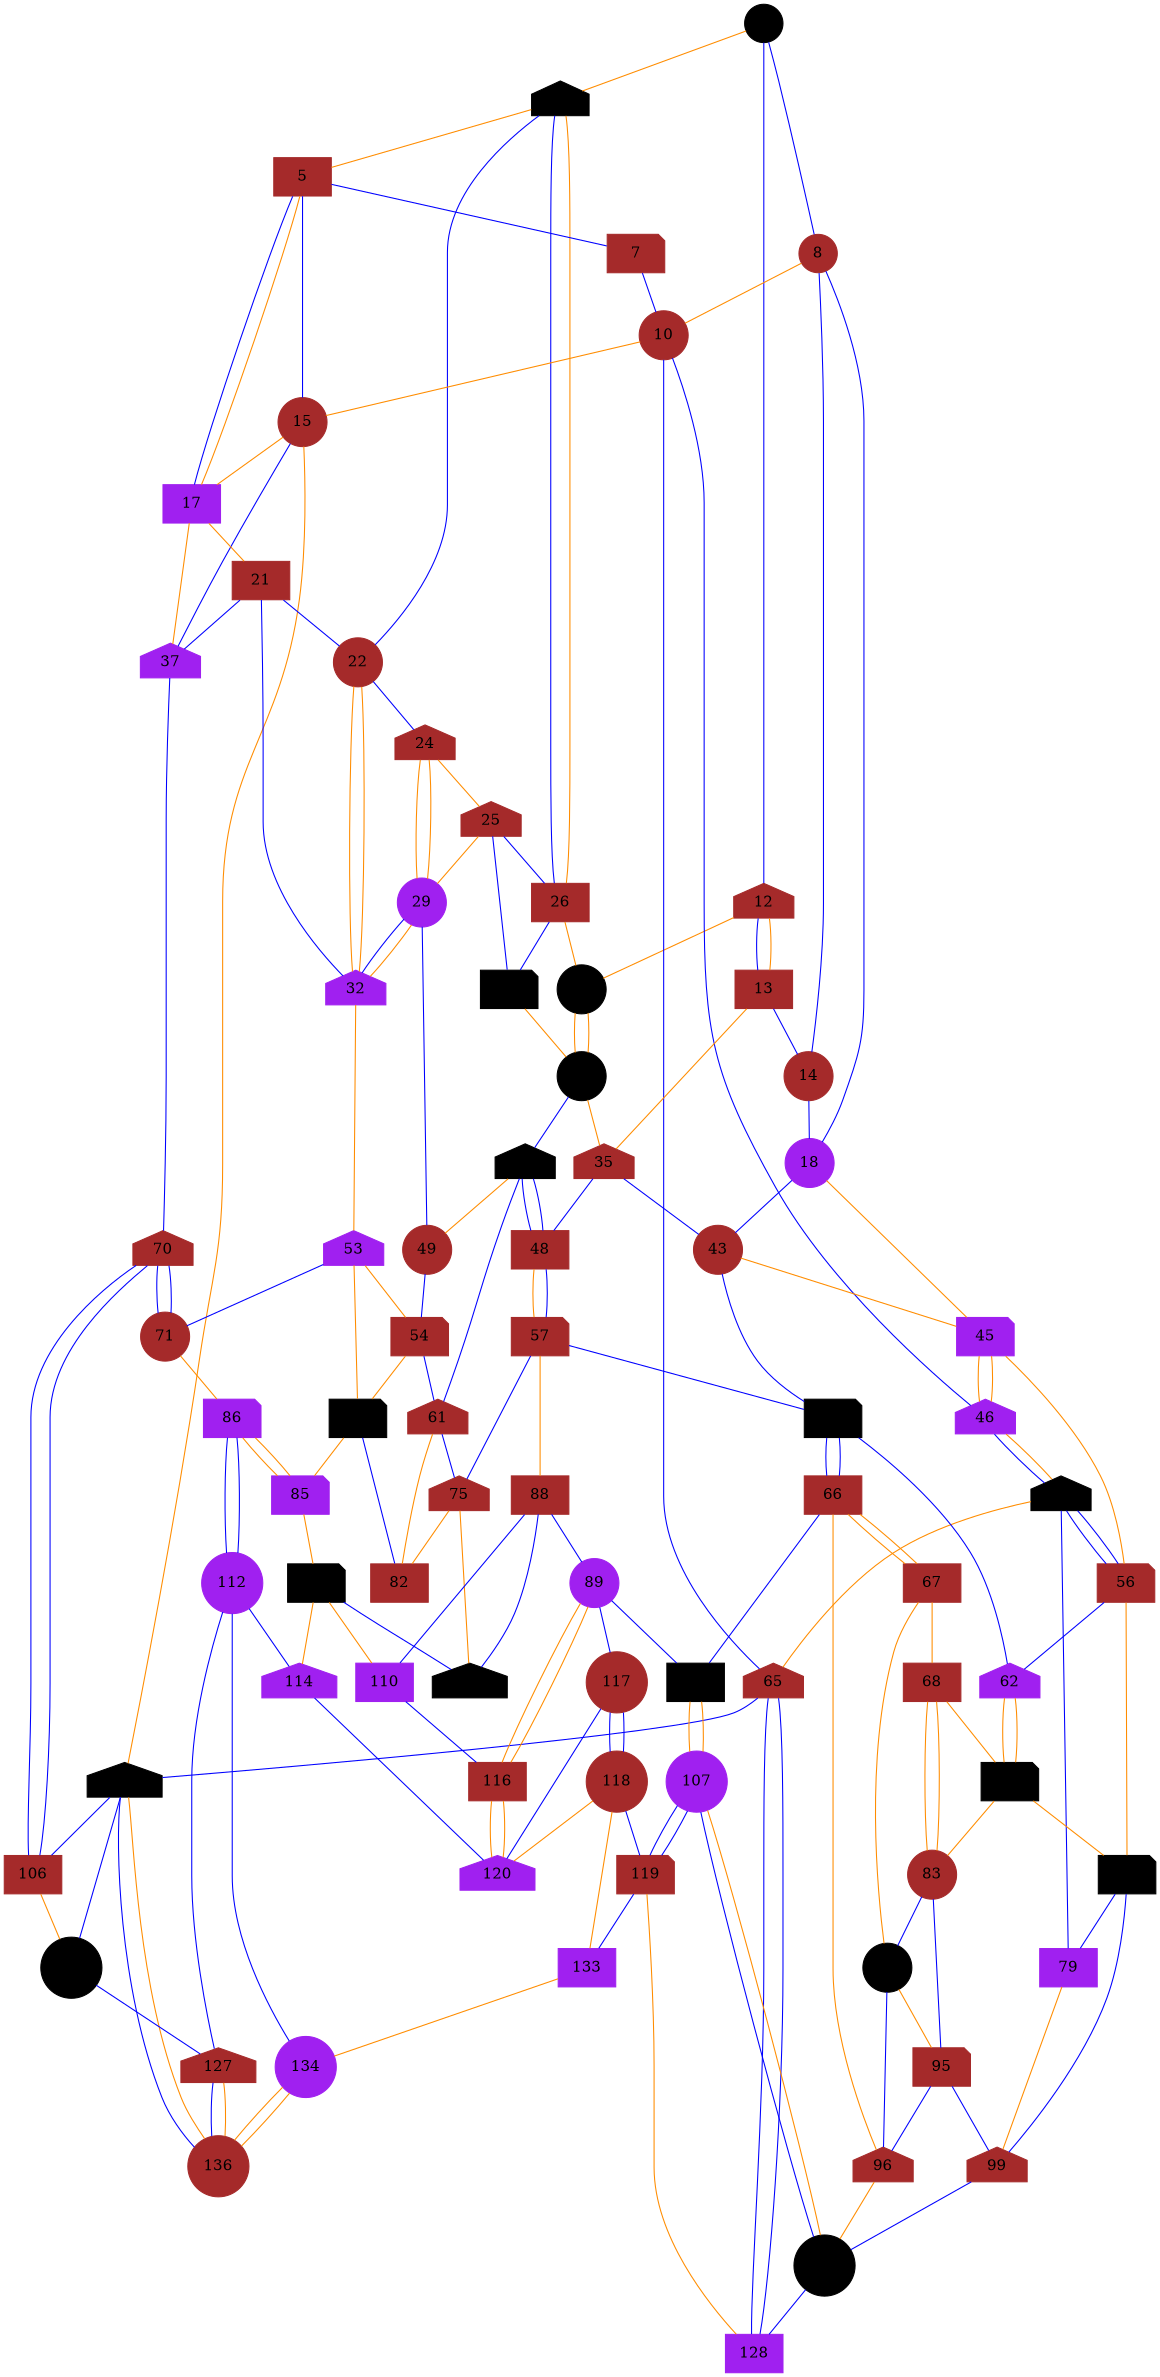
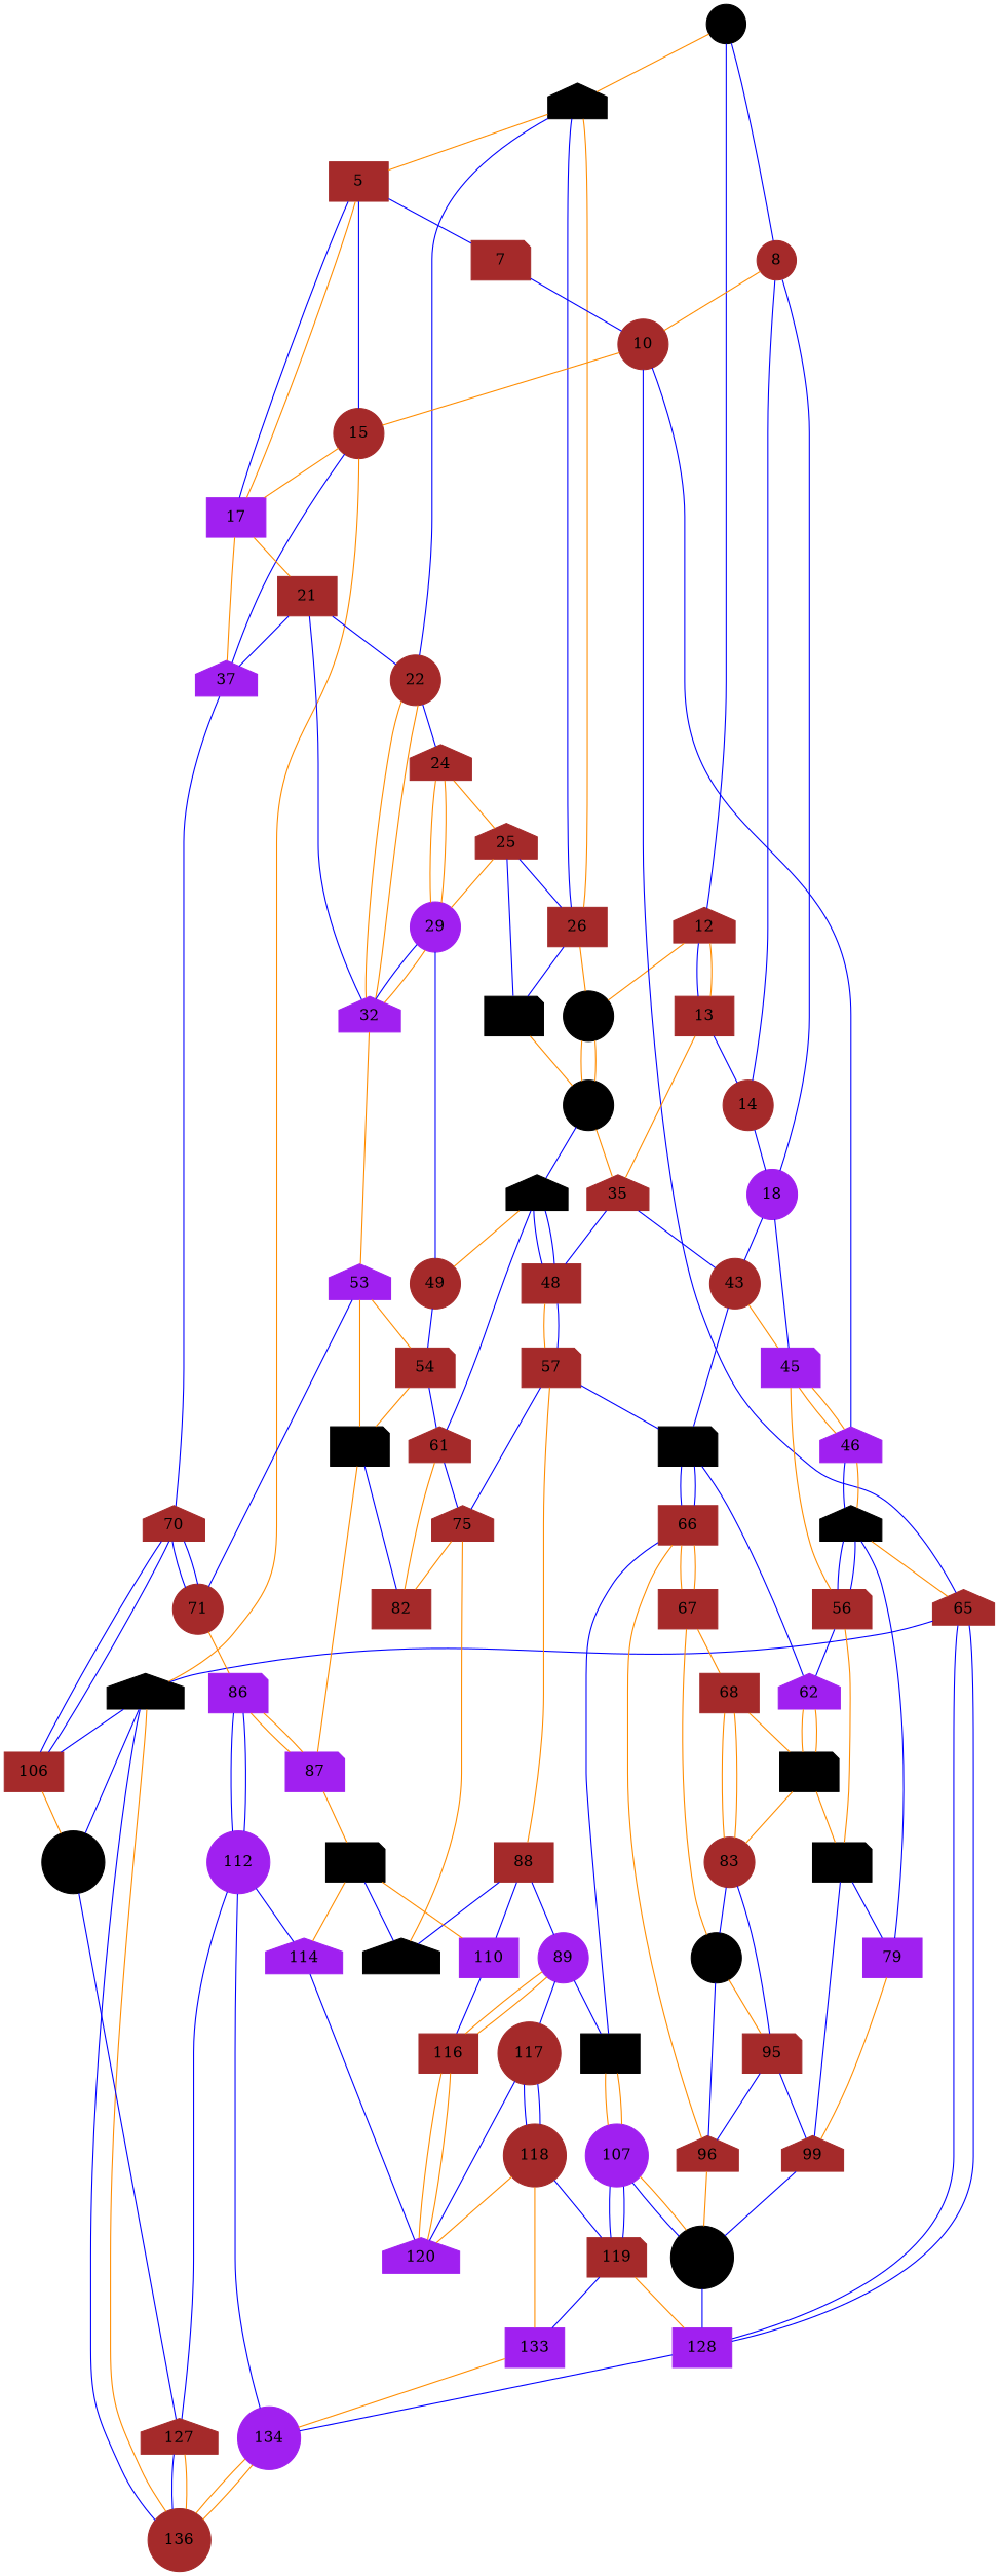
  graph {
    node [color=brown shape=circle style=filled]
    edge [color=blue]
    1 [color=black super="+2"]
    3 [color=black shape=house super="+4"]
    8 [super="+9"]
    12 [shape=house]
    5 [shape=box super="+6"]
    22 [super="+23"]
    26 [shape=box super="+27"]
    10 [super="+11"]
    14 [super="+19"]
    18 [color=purple super="+44"]
    13 [shape=box super="+36"]
    28 [color=black]
    7 [shape=note]
    15 [super="+16"]
    17 [color=purple shape=box super="+20"]
    32 [color=purple shape=house super="+40"]
    24 [shape=house]
    33 [color=black shape=note]
    37 [color=purple shape=house super="+41"]
    104 [color=black shape=house super="+105"]
    21 [shape=box super="+39"]
    46 [color=purple shape=house]
    65 [shape=house]
    43 [super="+51"]
    45 [color=purple shape=note super="+52"]
    55 [color=black shape=house super="+64"]
    128 [color=purple shape=box super="+130"]
    35 [shape=house super="+42"]
    34 [color=black super="+38"]
    48 [shape=box]
    70 [shape=house]
    106 [shape=box super="+123"]
    125 [color=black super="+126"]
    136
    58 [color=black shape=note super="+59"]
    56 [shape=note super="+63"]
    53 [color=purple shape=house super="+72"]
    25 [shape=house super="+31"]
    29 [color=purple super="+30"]
    49
    47 [color=black shape=house super="+50"]
    54 [shape=note super="+60"]
    71 [super="+85"]
    73 [color=black shape=note super="+81"]
    61 [shape=house super="+74"]
    57 [shape=note super="+76"]
    62 [color=purple shape=house]
    66 [shape=box super="+92"]
    77 [color=black shape=note super="+78"]
    79 [color=purple shape=box]
    75 [shape=house super="+97"]
    82 [shape=box]
    88 [shape=box super="+102"]
    86 [color=purple shape=note]
-   87 [color=purple shape=note label=85]
+   87 [color=purple shape=note]
    99 [shape=house super="+111"]
    69 [color=black shape=note super="+80"]
    101 [color=black shape=house]
    89 [color=purple super="+90"]
    110 [color=purple shape=box super="+115"]
    67 [shape=box]
    91 [color=black shape=box]
    96 [shape=house super="+103"]
    83 [super="+84"]
    134 [color=purple super="+135"]
    68 [shape=box]
    93 [color=black super="+94"]
    107 [color=purple]
    108 [color=black super="+121"]
    95 [shape=note super="+98"]
    112 [color=purple super="+113"]
    100 [color=black shape=note super="+109"]
    114 [color=purple shape=house super="+122"]
    127 [shape=house]
    116 [shape=box]
    117
    120 [color=purple shape=house super="+131"]
    118 [super="+132"]
    119 [shape=note super="+129"]
    133 [color=purple shape=box]
    1 -- 3 [color=darkorange]
    1 -- 8
    1 -- 12
    3 -- 5 [color=darkorange]
    3 -- 22
    3 -- 26
    3 -- 26 [color=darkorange]
    8 -- 10 [color=darkorange]
    8 -- 14
    8 -- 18
    12 -- 13
    12 -- 13 [color=darkorange]
    12 -- 28 [color=darkorange]
    5 -- 7
    5 -- 15
    5 -- 17
    5 -- 17 [color=darkorange]
    22 -- 32 [color=darkorange]
    22 -- 32 [color=darkorange]
    22 -- 24
    26 -- 28 [color=darkorange]
    26 -- 33
    10 -- 15 [color=darkorange]
    10 -- 46
    10 -- 65
    14 -- 18
    18 -- 43
-   18 -- 45 [color=darkorange]
+   18 -- 45
    13 -- 14 [weight=2]
    13 -- 35 [color=darkorange]
    28 -- 34 [color=darkorange]
    28 -- 34 [color=darkorange]
    7 -- 10
    15 -- 17 [color=darkorange]
    15 -- 37
    15 -- 104 [color=darkorange]
    17 -- 37 [color=darkorange]
    17 -- 21 [color=darkorange]
    32 -- 53 [color=darkorange]
    24 -- 25 [color=darkorange]
    24 -- 29 [color=darkorange]
    24 -- 29 [color=darkorange]
    33 -- 34 [color=darkorange]
    37 -- 70
    104 -- 106
    104 -- 125
    104 -- 136
    104 -- 136 [color=darkorange]
    21 -- 22
    21 -- 32
    21 -- 37
    46 -- 55
    46 -- 55 [color=darkorange]
    65 -- 104
    65 -- 128
    65 -- 128
    43 -- 45 [color=darkorange]
    43 -- 58
    45 -- 46 [color=darkorange]
    45 -- 46 [color=darkorange]
    45 -- 56 [color=darkorange]
    55 -- 65 [color=darkorange]
    55 -- 56
    55 -- 56
    55 -- 79
+   128 -- 134
    35 -- 43
    35 -- 48
    34 -- 35 [color=darkorange]
    34 -- 47
    48 -- 57 [color=darkorange]
    48 -- 57
    70 -- 106
    70 -- 106
    70 -- 71
    70 -- 71
    106 -- 125 [color=darkorange]
    125 -- 127
    58 -- 62
    58 -- 66
    58 -- 66
    56 -- 62
    56 -- 77 [color=darkorange]
    53 -- 54 [color=darkorange]
    53 -- 71
    53 -- 73 [color=darkorange]
    25 -- 26
    25 -- 33
    25 -- 29 [color=darkorange]
    29 -- 32
    29 -- 32 [color=darkorange]
    29 -- 49
    49 -- 54
    47 -- 48
    47 -- 48
    47 -- 49 [color=darkorange]
    47 -- 61
    54 -- 73 [color=darkorange]
    54 -- 61
    71 -- 86 [color=darkorange]
    73 -- 82
    73 -- 87 [color=darkorange]
    61 -- 75
    61 -- 82 [color=darkorange]
    57 -- 58
    57 -- 75
    57 -- 88 [color=darkorange]
    62 -- 69 [color=darkorange]
    62 -- 69 [color=darkorange]
    66 -- 67 [color=darkorange]
    66 -- 67 [color=darkorange]
    66 -- 91
    66 -- 96 [color=darkorange]
    77 -- 79
    77 -- 99
    79 -- 99 [color=darkorange]
    75 -- 82 [color=darkorange]
    75 -- 101 [color=darkorange]
    88 -- 101
    88 -- 89
    88 -- 110
    86 -- 87 [color=darkorange]
    86 -- 87 [color=darkorange]
    86 -- 112
    86 -- 112
    87 -- 100 [color=darkorange]
    99 -- 108
    69 -- 77 [color=darkorange]
    69 -- 83 [color=darkorange]
    89 -- 91
    89 -- 116 [color=darkorange]
    89 -- 116 [color=darkorange]
    89 -- 117
    110 -- 116
    67 -- 68 [color=darkorange]
    67 -- 93 [color=darkorange]
    91 -- 107 [color=darkorange]
    91 -- 107 [color=darkorange]
    96 -- 108 [color=darkorange]
    83 -- 93
    83 -- 95
    134 -- 136 [color=darkorange]
    134 -- 136 [color=darkorange]
    68 -- 69 [color=darkorange]
    68 -- 83 [color=darkorange]
    68 -- 83 [color=darkorange]
    93 -- 96
    93 -- 95 [color=darkorange]
    107 -- 108
    107 -- 108 [color=darkorange]
    107 -- 119
    107 -- 119
    108 -- 128
    95 -- 99
    95 -- 96
    112 -- 134
    112 -- 114
    112 -- 127
    100 -- 101
    100 -- 110 [color=darkorange]
    100 -- 114 [color=darkorange]
    114 -- 120
    127 -- 136
    127 -- 136 [color=darkorange]
    116 -- 120 [color=darkorange]
    116 -- 120 [color=darkorange]
    117 -- 120
    117 -- 118
    117 -- 118
    118 -- 120 [color=darkorange]
    118 -- 119
    118 -- 133 [color=darkorange]
    119 -- 128 [color=darkorange]
    119 -- 133
    133 -- 134 [color=darkorange]
  }
